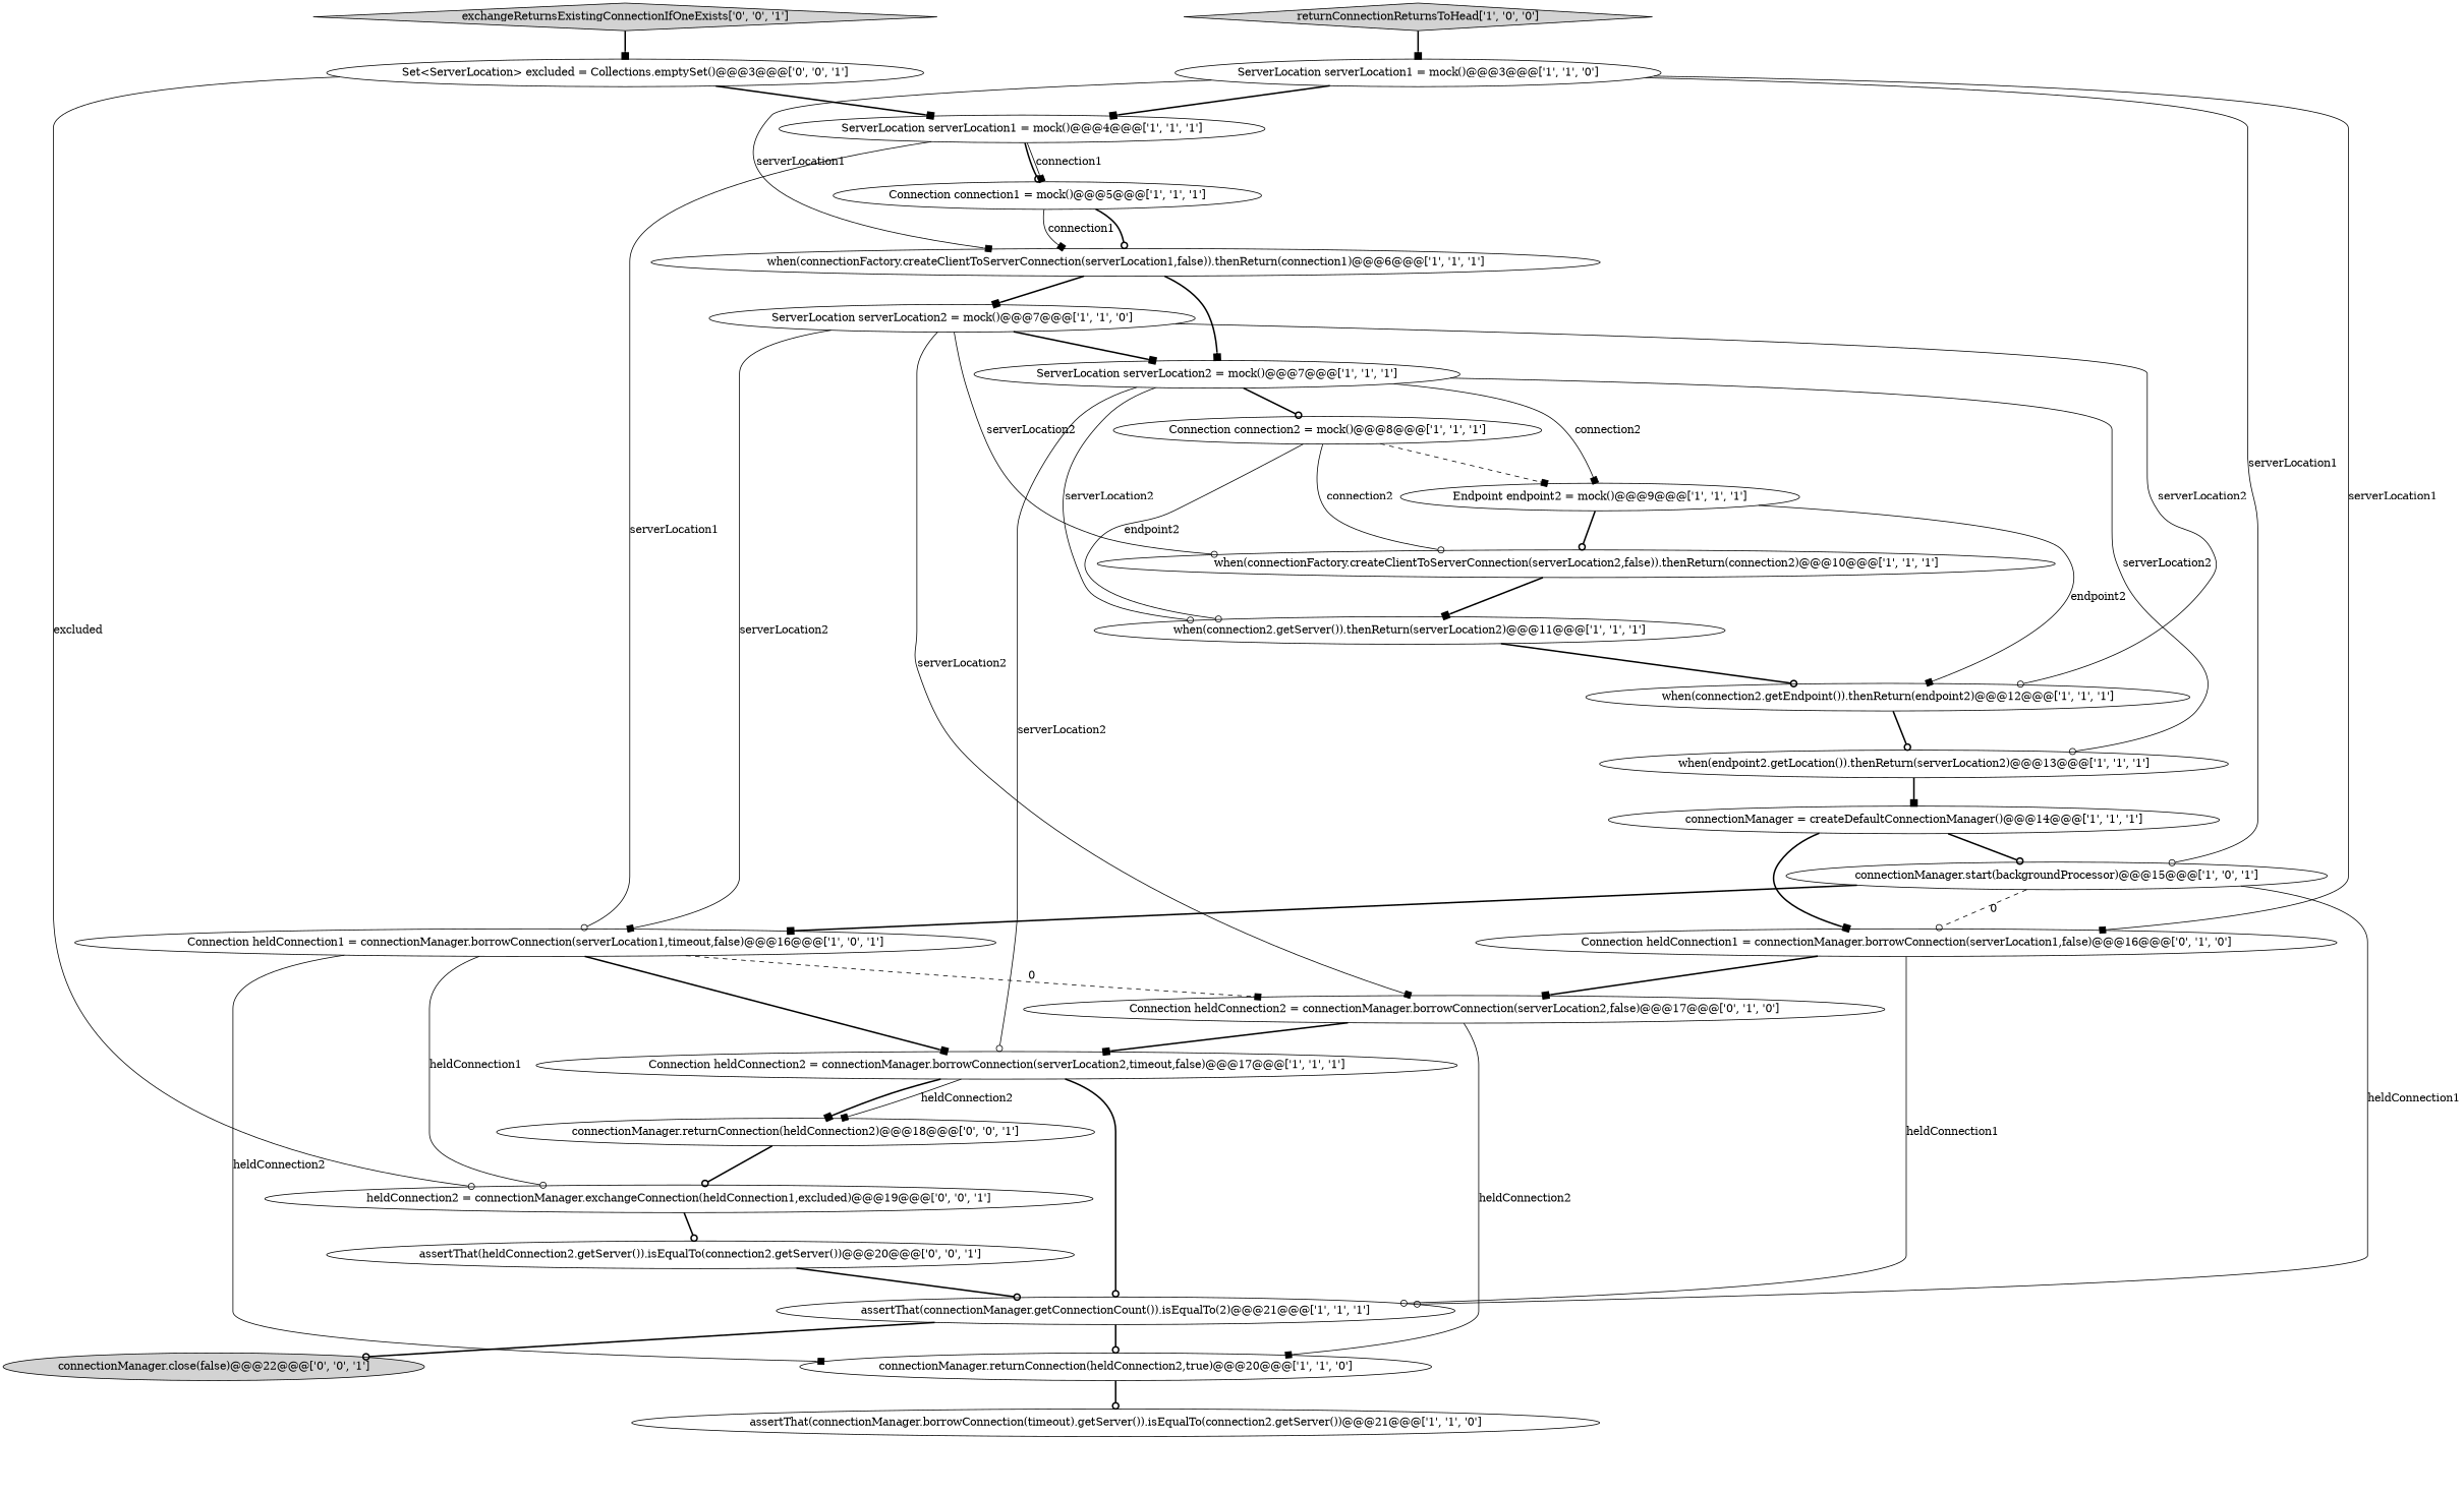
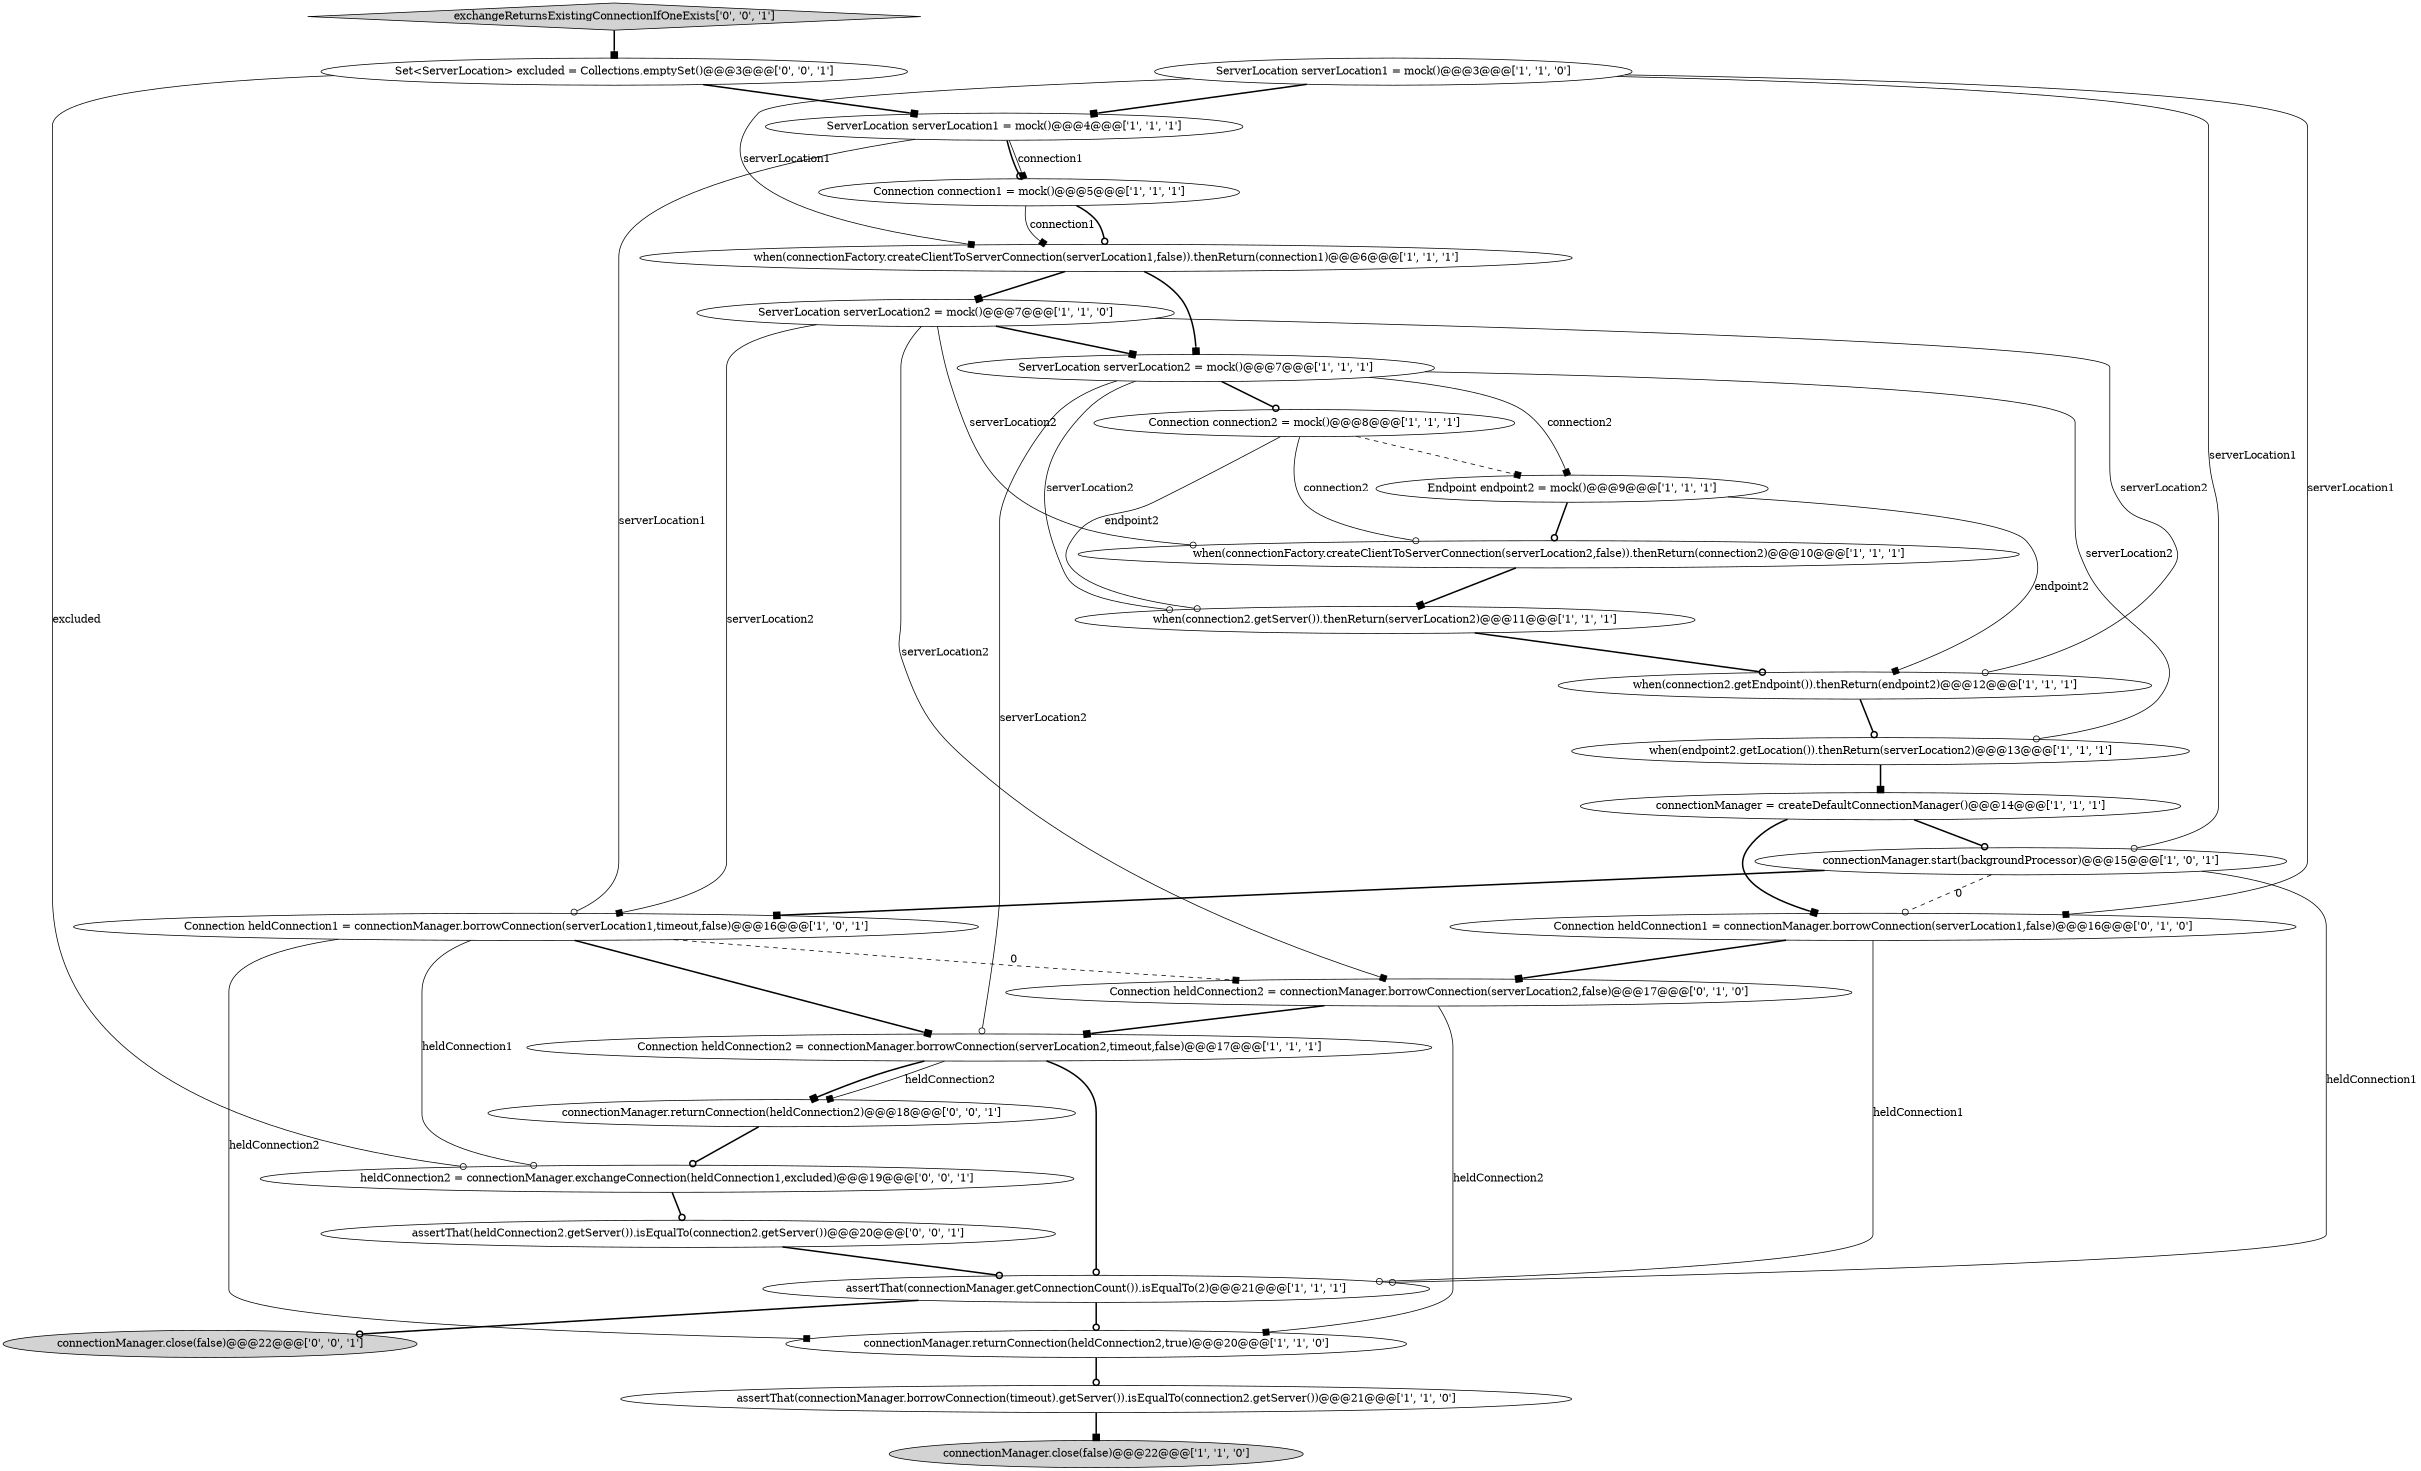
  digraph {
    node [fillcolor=white shape=ellipse style=filled]
    edge [arrowhead=box style=bold]
    n1 [fillcolor=lightgray label="connectionManager.close(false)@@@22@@@['0', '0', '1']"]
    n2 [label="when(connectionFactory.createClientToServerConnection(serverLocation1,false)).thenReturn(connection1)@@@6@@@['1', '1', '1']"]
    n3 [label="ServerLocation serverLocation2 = mock()@@@7@@@['1', '1', '1']"]
    n4 [label="ServerLocation serverLocation2 = mock()@@@7@@@['1', '1', '0']"]
    n5 [label="when(connection2.getServer()).thenReturn(serverLocation2)@@@11@@@['1', '1', '1']"]
    n6 [label="Connection heldConnection2 = connectionManager.borrowConnection(serverLocation2,timeout,false)@@@17@@@['1', '1', '1']"]
    n7 [label="when(endpoint2.getLocation()).thenReturn(serverLocation2)@@@13@@@['1', '1', '1']"]
    n8 [label="Endpoint endpoint2 = mock()@@@9@@@['1', '1', '1']"]
    n9 [label="Connection connection2 = mock()@@@8@@@['1', '1', '1']"]
    n10 [label="Connection heldConnection1 = connectionManager.borrowConnection(serverLocation1,timeout,false)@@@16@@@['1', '0', '1']"]
    n11 [label="when(connectionFactory.createClientToServerConnection(serverLocation2,false)).thenReturn(connection2)@@@10@@@['1', '1', '1']"]
    n12 [label="Connection heldConnection2 = connectionManager.borrowConnection(serverLocation2,false)@@@17@@@['0', '1', '0']"]
    n13 [label="when(connection2.getEndpoint()).thenReturn(endpoint2)@@@12@@@['1', '1', '1']"]
    n14 [label="ServerLocation serverLocation1 = mock()@@@3@@@['1', '1', '0']"]
    n15 [label="connectionManager.start(backgroundProcessor)@@@15@@@['1', '0', '1']"]
    n16 [label="ServerLocation serverLocation1 = mock()@@@4@@@['1', '1', '1']"]
    n17 [label="Connection heldConnection1 = connectionManager.borrowConnection(serverLocation1,false)@@@16@@@['0', '1', '0']"]
    n18 [label="assertThat(connectionManager.getConnectionCount()).isEqualTo(2)@@@21@@@['1', '1', '1']"]
    n19 [label="Connection connection1 = mock()@@@5@@@['1', '1', '1']"]
    n20 [label="heldConnection2 = connectionManager.exchangeConnection(heldConnection1,excluded)@@@19@@@['0', '0', '1']"]
    n21 [label="connectionManager.returnConnection(heldConnection2,true)@@@20@@@['1', '1', '0']"]
    n22 [label="connectionManager.returnConnection(heldConnection2)@@@18@@@['0', '0', '1']"]
    n23 [label="assertThat(heldConnection2.getServer()).isEqualTo(connection2.getServer())@@@20@@@['0', '0', '1']"]
    n24 [label="assertThat(connectionManager.borrowConnection(timeout).getServer()).isEqualTo(connection2.getServer())@@@21@@@['1', '1', '0']"]
+   n25 [fillcolor=lightgray label="connectionManager.close(false)@@@22@@@['1', '1', '0']"]
    n26 [fillcolor=lightgray label="exchangeReturnsExistingConnectionIfOneExists['0', '0', '1']" shape=diamond]
    n27 [label="Set<ServerLocation> excluded = Collections.emptySet()@@@3@@@['0', '0', '1']"]
    n28 [label="connectionManager = createDefaultConnectionManager()@@@14@@@['1', '1', '1']"]
-   n29 [fillcolor=lightgray label="returnConnectionReturnsToHead['1', '0', '0']" shape=diamond]
    n2 -> n3
    n2 -> n4
    n3 -> n5 [arrowhead=odot label=serverLocation2 style=solid]
    n3 -> n6 [arrowhead=odot label=serverLocation2 style=solid]
    n3 -> n7 [arrowhead=odot label=serverLocation2 style=solid]
    n3 -> n8 [label=connection2 style=solid]
    n3 -> n9 [arrowhead=odot]
    n4 -> n3
    n4 -> n10 [label=serverLocation2 style=solid]
    n4 -> n11 [arrowhead=odot label=serverLocation2 style=solid]
    n4 -> n12 [label=serverLocation2 style=solid]
    n4 -> n13 [arrowhead=odot label=serverLocation2 style=solid]
    n5 -> n13 [arrowhead=odot]
    n6 -> n18 [arrowhead=odot]
    n6 -> n22
    n6 -> n22 [label=heldConnection2 style=solid]
    n7 -> n28
    n8 -> n11 [arrowhead=odot]
    n8 -> n13 [label=endpoint2 style=solid]
    n9 -> n5 [arrowhead=odot label=endpoint2 style=solid]
    n9 -> n8 [style=dashed]
    n9 -> n11 [arrowhead=odot label=connection2 style=solid]
    n10 -> n6
    n10 -> n12 [label=0 style=dashed]
    n10 -> n20 [arrowhead=odot label=heldConnection1 style=solid]
    n10 -> n21 [label=heldConnection2 style=solid]
    n11 -> n5
    n12 -> n6
    n12 -> n21 [label=heldConnection2 style=solid]
    n13 -> n7 [arrowhead=odot]
    n14 -> n2 [label=serverLocation1 style=solid]
    n14 -> n15 [arrowhead=odot label=serverLocation1 style=solid]
    n14 -> n16
    n14 -> n17 [label=serverLocation1 style=solid]
    n15 -> n10
    n15 -> n17 [arrowhead=odot label=0 style=dashed]
    n15 -> n18 [arrowhead=odot label=heldConnection1 style=solid]
    n16 -> n10 [arrowhead=odot label=serverLocation1 style=solid]
    n16 -> n19 [arrowhead=odot]
    n16 -> n19 [label=connection1 style=solid]
    n17 -> n12
    n17 -> n18 [arrowhead=odot label=heldConnection1 style=solid]
    n18 -> n1 [arrowhead=odot]
    n18 -> n21 [arrowhead=odot]
    n19 -> n2 [label=connection1 style=solid]
    n19 -> n2 [arrowhead=odot]
    n20 -> n23 [arrowhead=odot]
    n21 -> n24 [arrowhead=odot]
    n22 -> n20 [arrowhead=odot]
    n23 -> n18 [arrowhead=odot]
+   n24 -> n25
    n26 -> n27
    n27 -> n16
    n27 -> n20 [arrowhead=odot label=excluded style=solid]
    n28 -> n15 [arrowhead=odot]
    n28 -> n17
-   n29 -> n14
  }
